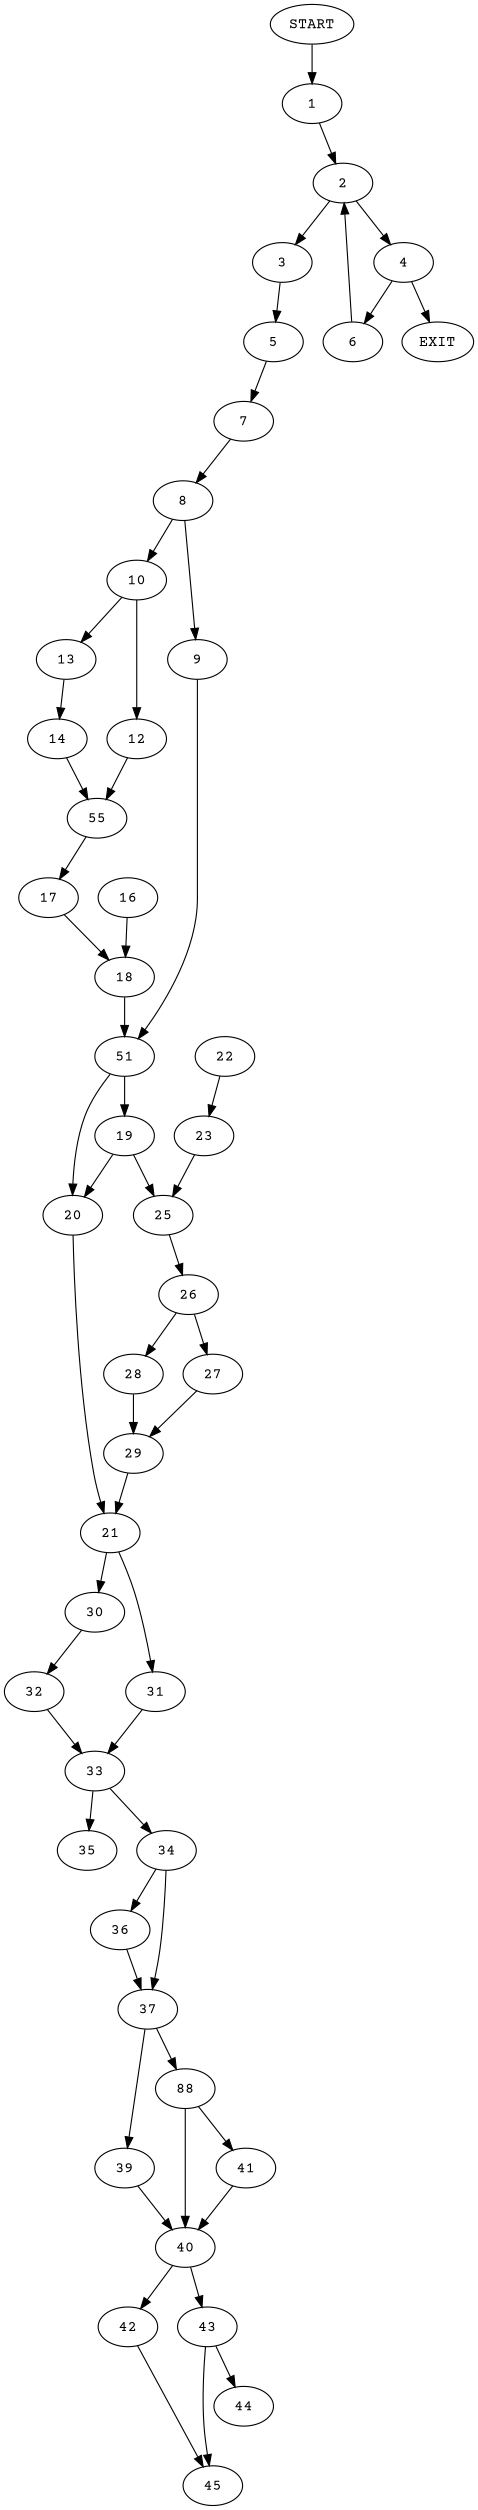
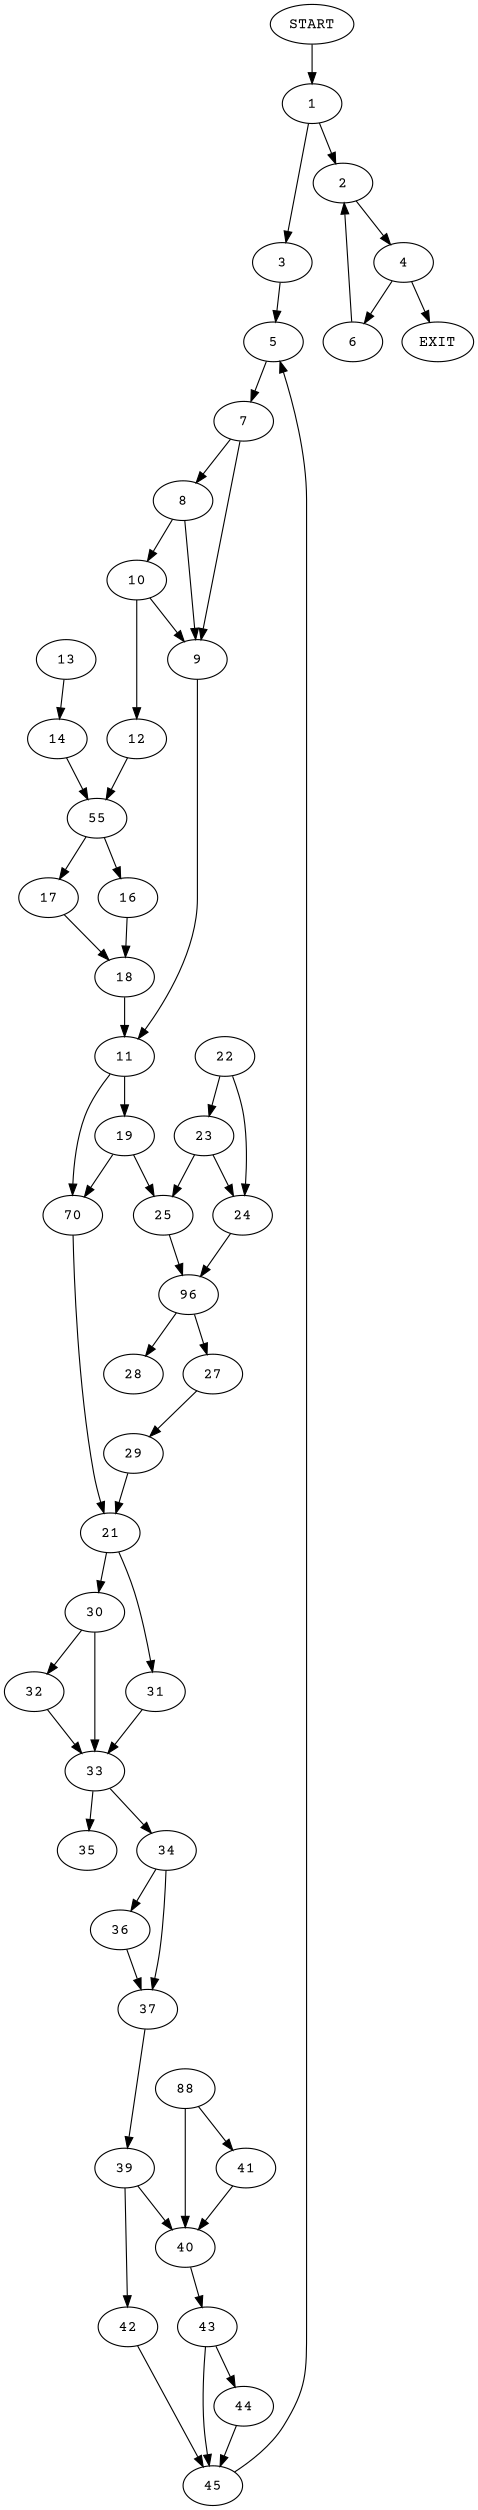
  digraph {
    fontname="Courier Prime"
    node [fontname="Courier Prime"]
    edge [fontname="Courier Prime"]
    n1 [label=START]
    1
    2
    n4 [label=EXIT]
    3
    4
    5
    6
    7
    8
    9
    10
-   11 [label=51]
+   11
    12
    13
    19
-   20
+   20 [label=70]
    n18 [label=55]
    14
    25
    21
    16
    17
    18
    22
    23
+   24
    30
    31
    32
    33
-   26
+   26 [label=96]
    27
    28
    29
    34
    35
    36
    37
    n40 [label=88]
    39
    40
    41
    42
    43
    45
    44
    n1 -> 1
    1 -> 2
-   2 -> 3
+   1 -> 3
    2 -> 4
    3 -> 5
    4 -> n4
    4 -> 6
    5 -> 7
    6 -> 2
    7 -> 8
+   7 -> 9
    8 -> 9
    8 -> 10
    9 -> 11
    10 -> 12
-   10 -> 13
+   10 -> 9
    11 -> 19
    11 -> 20
    12 -> n18
    13 -> 14
    19 -> 20
    19 -> 25
    20 -> 21
+   n18 -> 16
    n18 -> 17
    14 -> n18
    25 -> 26
    21 -> 30
    21 -> 31
    16 -> 18
    17 -> 18
    18 -> 11
    22 -> 23
+   22 -> 24
    23 -> 25
+   23 -> 24
+   24 -> 26
    30 -> 32
+   30 -> 33
    31 -> 33
    32 -> 33
    33 -> 34
    33 -> 35
    26 -> 27
    26 -> 28
    27 -> 29
-   28 -> 29
    29 -> 21
    34 -> 36
    34 -> 37
    36 -> 37
-   37 -> n40
    37 -> 39
    n40 -> 40
    n40 -> 41
    39 -> 40
-   40 -> 42
+   39 -> 42
    40 -> 43
    41 -> 40
    42 -> 45
    43 -> 45
    43 -> 44
+   45 -> 5
+   44 -> 45
  }
